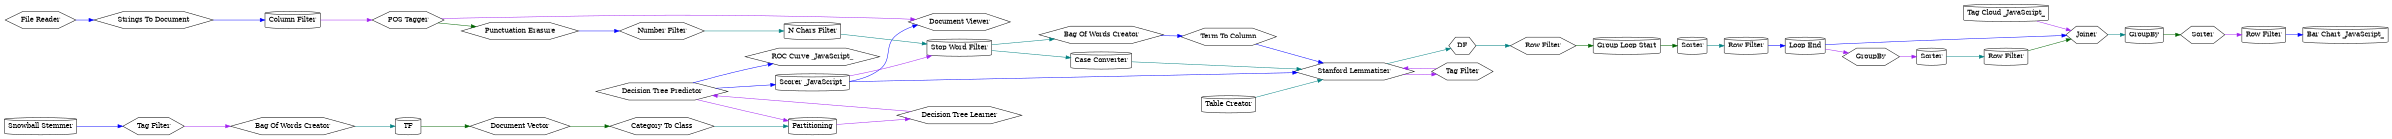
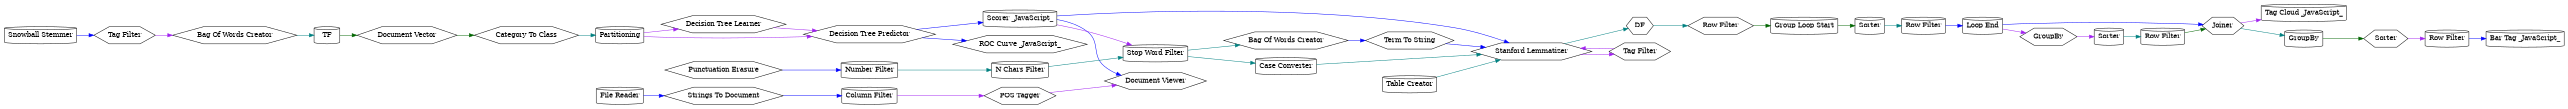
  digraph {
    rankdir=LR
    node [shape=hexagon]
    edge [color=purple]
    n1 [label=Joiner]
    n2 [label="Tag Cloud _JavaScript_" shape=cylinder]
    n3 [label=GroupBy shape=cylinder]
    n4 [label=Sorter]
    n5 [label="Scorer _JavaScript_" shape=cylinder]
    n6 [label="Document Viewer"]
    n7 [label="Stanford Lemmatizer"]
    n8 [label="Stop Word Filter" shape=cylinder]
    n9 [label="Tag Filter"]
    n10 [label=DF]
    n11 [label="Case Converter" shape=cylinder]
    n12 [label="Bag Of Words Creator"]
-   n13 [label="Term To Column"]
+   n13 [label="Term To String"]
    n14 [label="Row Filter"]
    n15 [label="Row Filter" shape=cylinder]
    n16 [label="Snowball Stemmer" shape=cylinder]
    n17 [label="Tag Filter"]
    n18 [label="POS Tagger"]
    n19 [label="Punctuation Erasure"]
-   n20 [label="Number Filter"]
+   n20 [label="Number Filter" shape=cylinder]
    n21 [label="Group Loop Start" shape=cylinder]
    n22 [label=Sorter shape=cylinder]
    n23 [label="Row Filter" shape=cylinder]
    n24 [label="Loop End" shape=cylinder]
    n25 [label=Sorter shape=cylinder]
    n26 [label="Row Filter" shape=cylinder]
    n27 [label="Bag Of Words Creator"]
    n28 [label=TF shape=cylinder]
-   n29 [label="File Reader"]
+   n29 [label="File Reader" shape=cylinder]
    n30 [label="Strings To Document"]
    n31 [label="Column Filter" shape=cylinder]
    n32 [label=GroupBy]
    n33 [label="Decision Tree Learner"]
    n34 [label="Decision Tree Predictor"]
    n35 [label="ROC Curve _JavaScript_"]
    n36 [label="Category To Class"]
    n37 [label=Partitioning shape=cylinder]
-   n38 [label="Bar Chart _JavaScript_" shape=cylinder]
+   n38 [label="Bar Tag _JavaScript_" shape=cylinder]
    n39 [label="N Chars Filter" shape=cylinder]
    n40 [label="Document Vector"]
    n41 [label="Table Creator" shape=cylinder]
-   n2 -> n1
+   n1 -> n2
    n1 -> n3 [color=teal]
    n3 -> n4 [color=darkgreen]
    n4 -> n15
    n5 -> n6 [color=blue]
    n5 -> n7 [color=blue]
    n5 -> n8
    n7 -> n9
    n7 -> n10 [color=teal]
    n8 -> n11 [color=teal]
    n8 -> n12 [color=teal]
    n9 -> n7
    n10 -> n14 [color=teal]
    n11 -> n7 [color=teal]
    n12 -> n13 [color=blue]
    n13 -> n7 [color=blue]
    n14 -> n21 [color=darkgreen]
    n15 -> n38 [color=blue]
    n16 -> n17 [color=blue]
    n17 -> n27
    n18 -> n6
-   n18 -> n19 [color=darkgreen]
    n19 -> n20 [color=blue]
    n20 -> n39 [color=teal]
    n21 -> n22 [color=darkgreen]
    n22 -> n23 [color=teal]
    n23 -> n24 [color=blue]
    n24 -> n1 [color=blue]
    n24 -> n32
    n25 -> n26 [color=teal]
    n26 -> n1 [color=darkgreen]
    n27 -> n28 [color=teal]
    n28 -> n40 [color=darkgreen]
    n29 -> n30 [color=blue]
    n30 -> n31 [color=blue]
    n31 -> n18
    n32 -> n25
    n33 -> n34
    n34 -> n5 [color=blue]
    n34 -> n35 [color=blue]
    n36 -> n37 [color=teal]
    n37 -> n33
-   n34 -> n37
+   n37 -> n34
    n39 -> n8 [color=teal]
    n40 -> n36 [color=darkgreen]
    n41 -> n7 [color=teal]
  }
